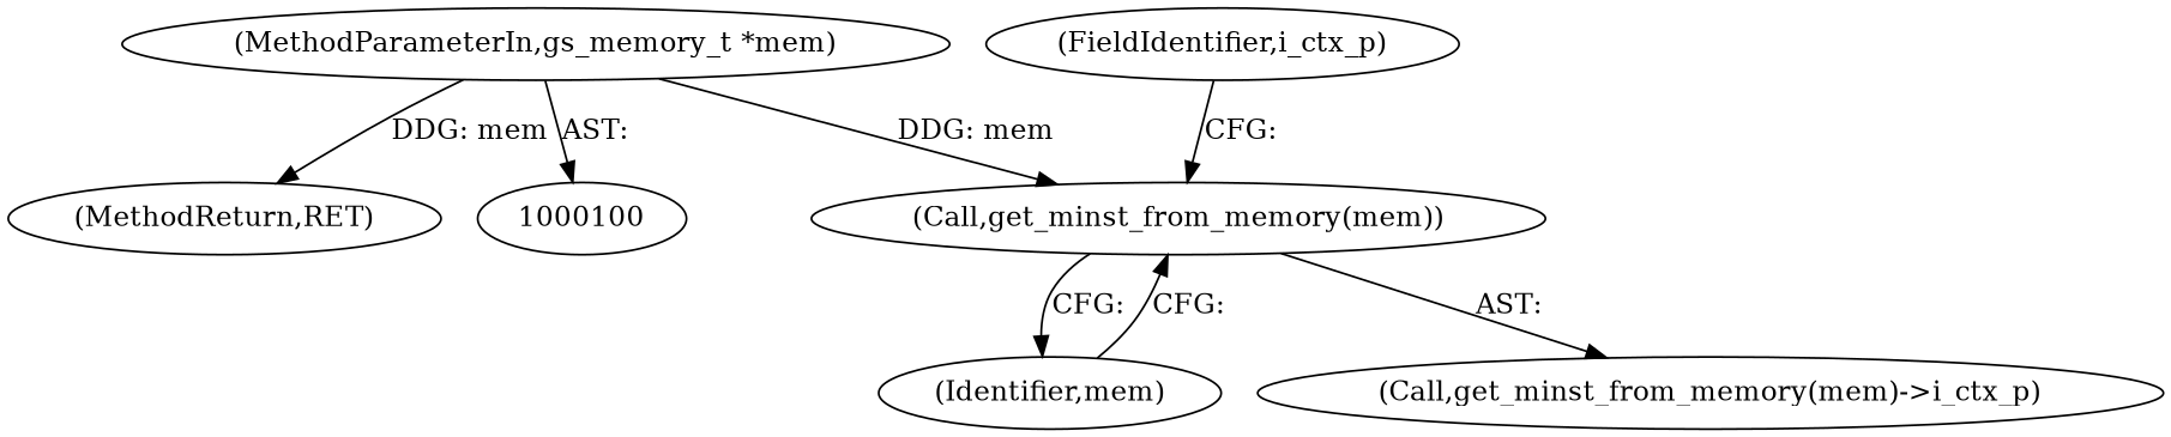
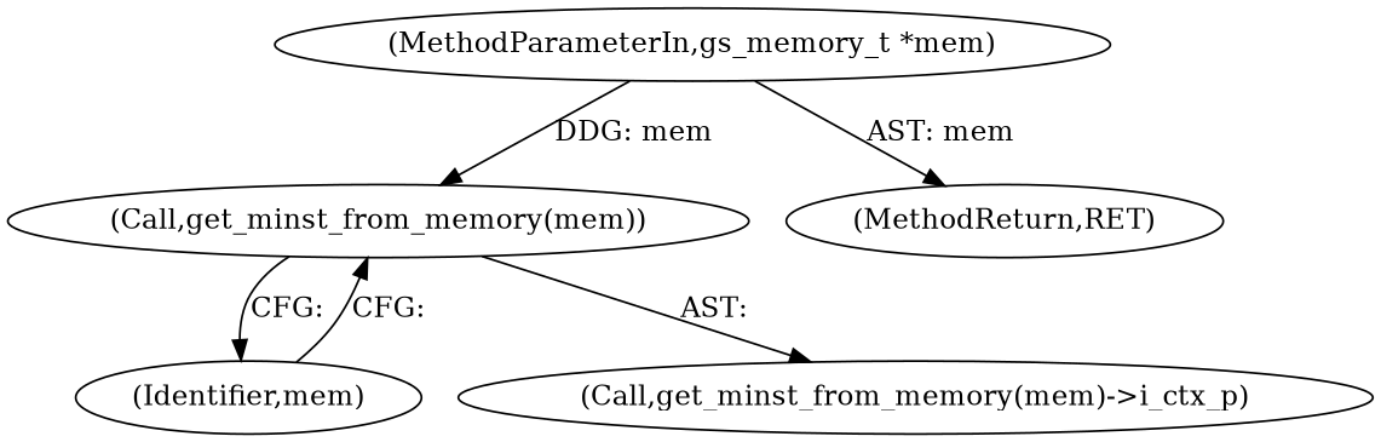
  digraph {
    n1 [label="(Call,get_minst_from_memory(mem))"]
    n2 [label="(Identifier,mem)"]
    n3 [label="(Call,get_minst_from_memory(mem)->i_ctx_p)"]
    n4 [label="(MethodReturn,RET)"]
    n5 [label="(MethodParameterIn,gs_memory_t *mem)"]
-   1000100
-   n7 [label="(FieldIdentifier,i_ctx_p)"]
    n1 -> n2 [label="CFG: "]
    n1 -> n3 [label="AST: "]
    n2 -> n1 [label="CFG: "]
    n5 -> n1 [label="DDG: mem"]
-   n5 -> n4 [label="DDG: mem"]
-   n5 -> 1000100 [label="AST: "]
-   n7 -> n1 [label="CFG: "]
+   n5 -> n4 [label="AST: mem"]
  }
